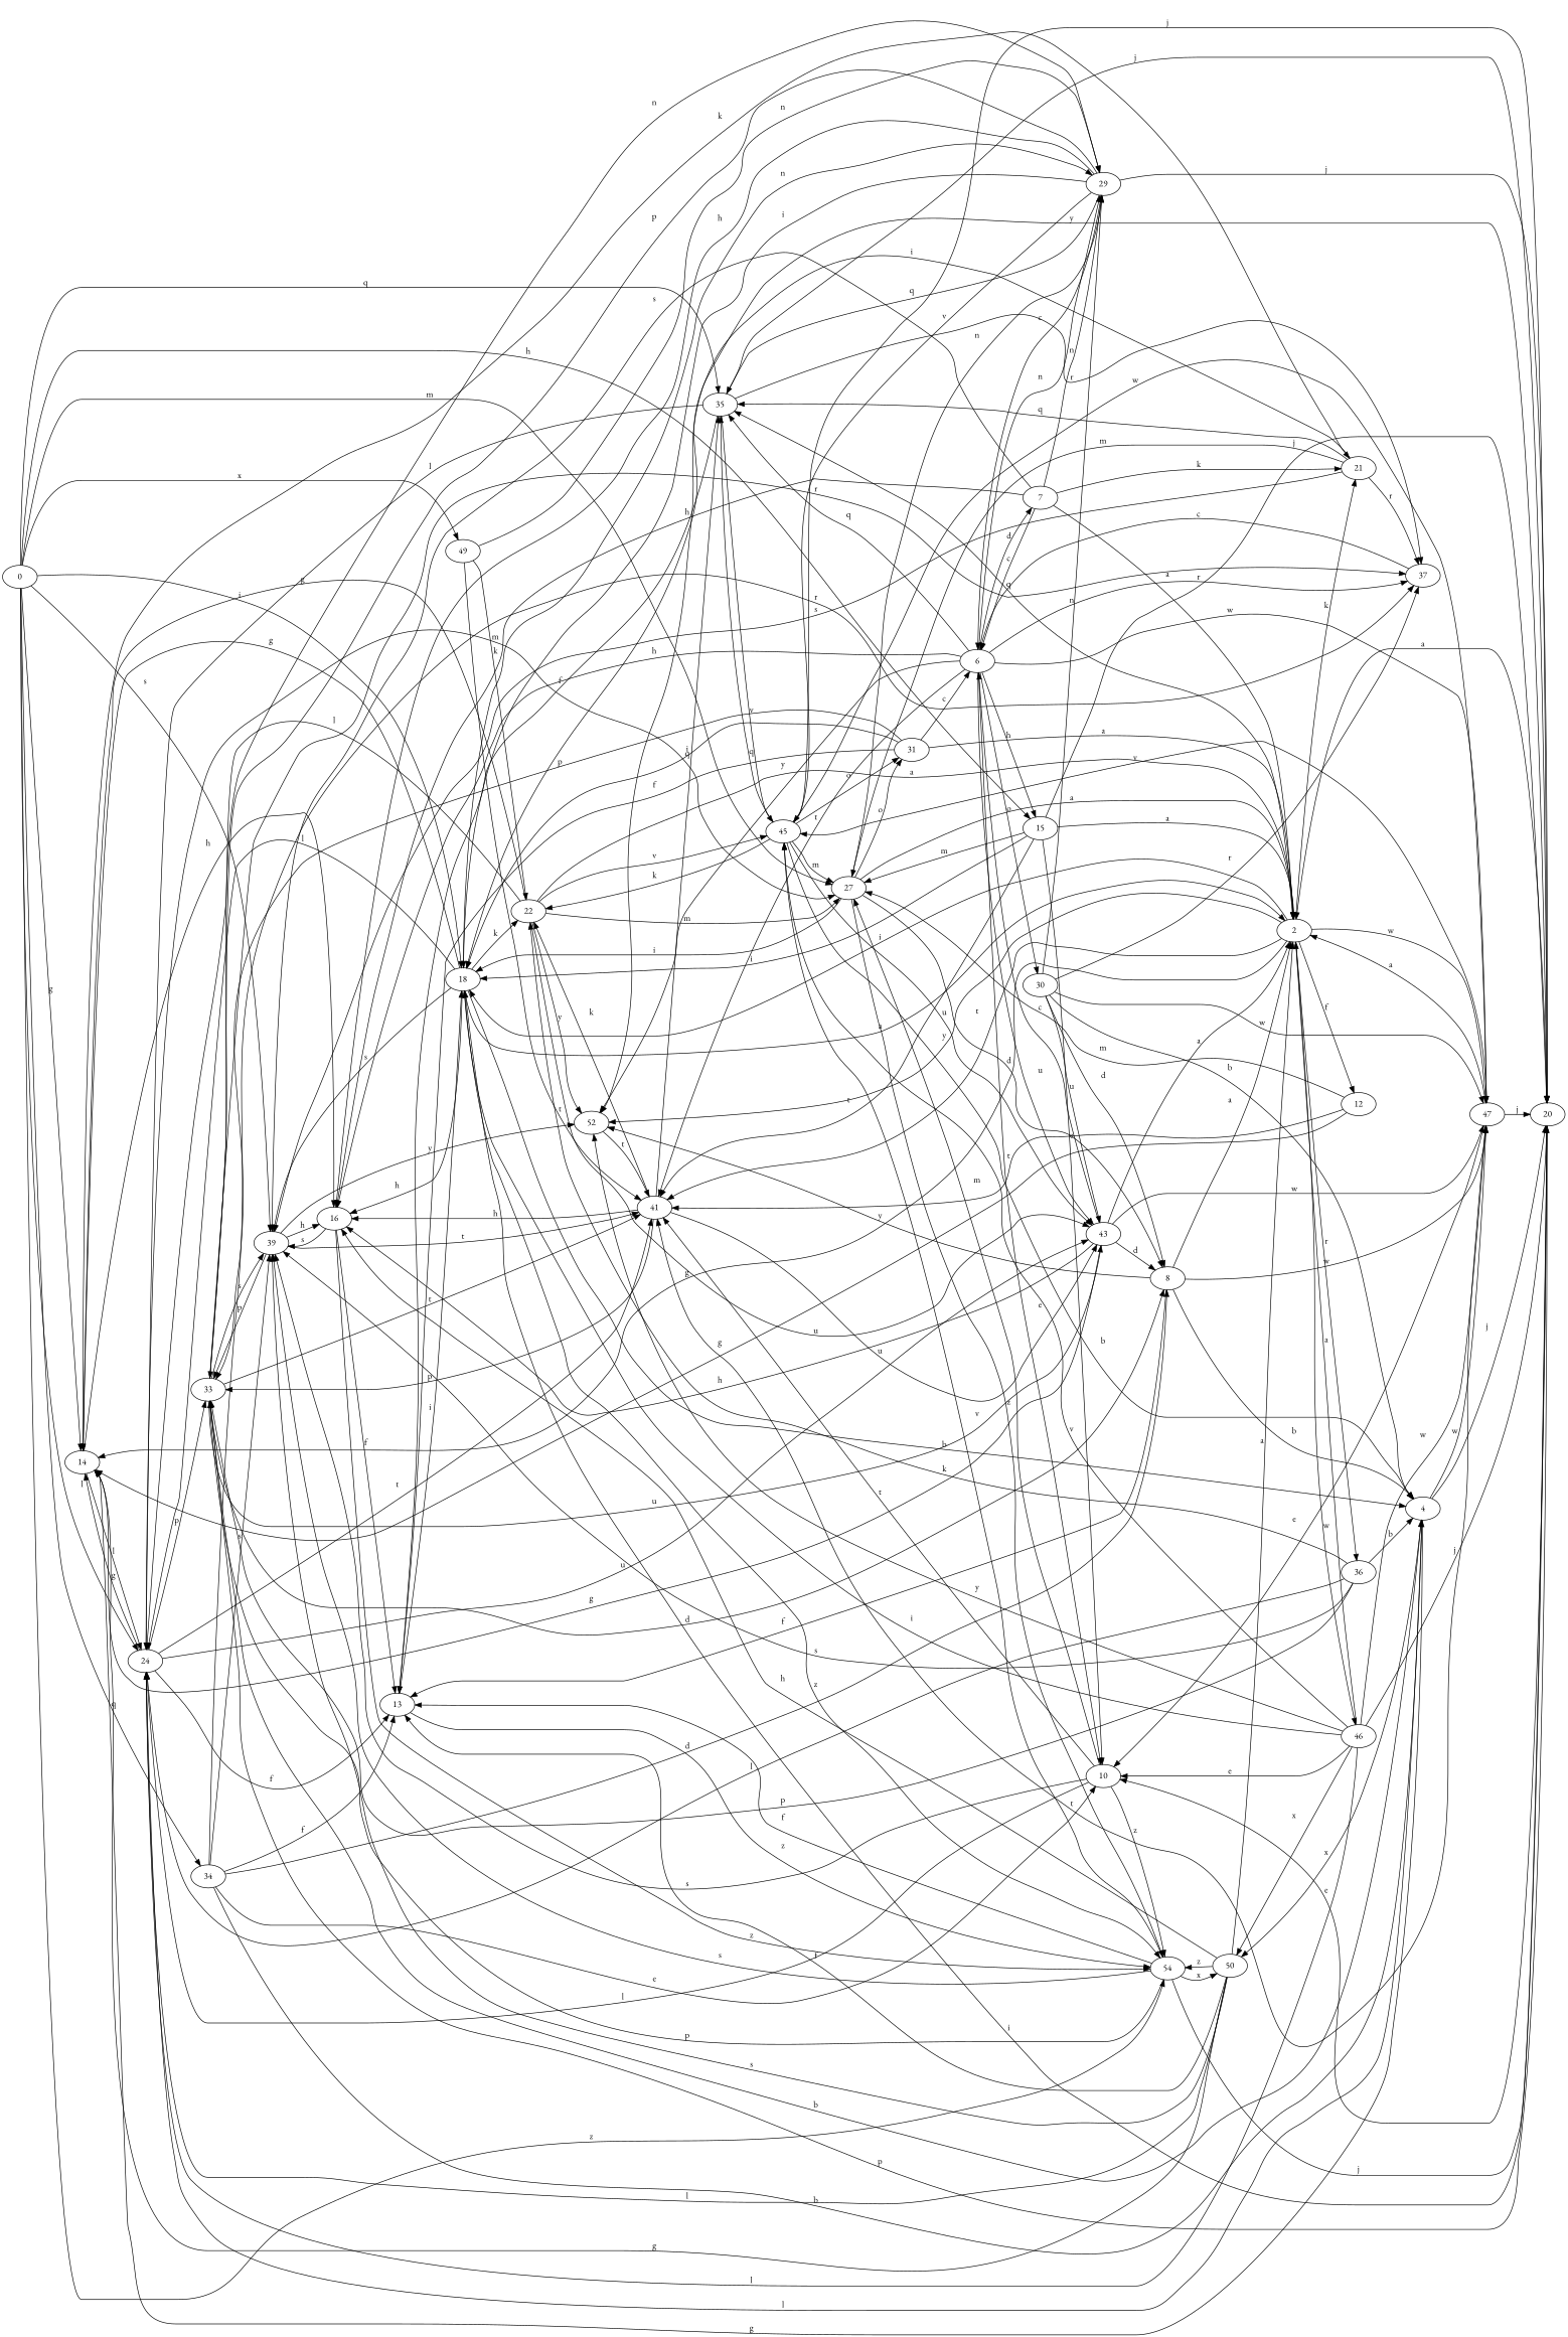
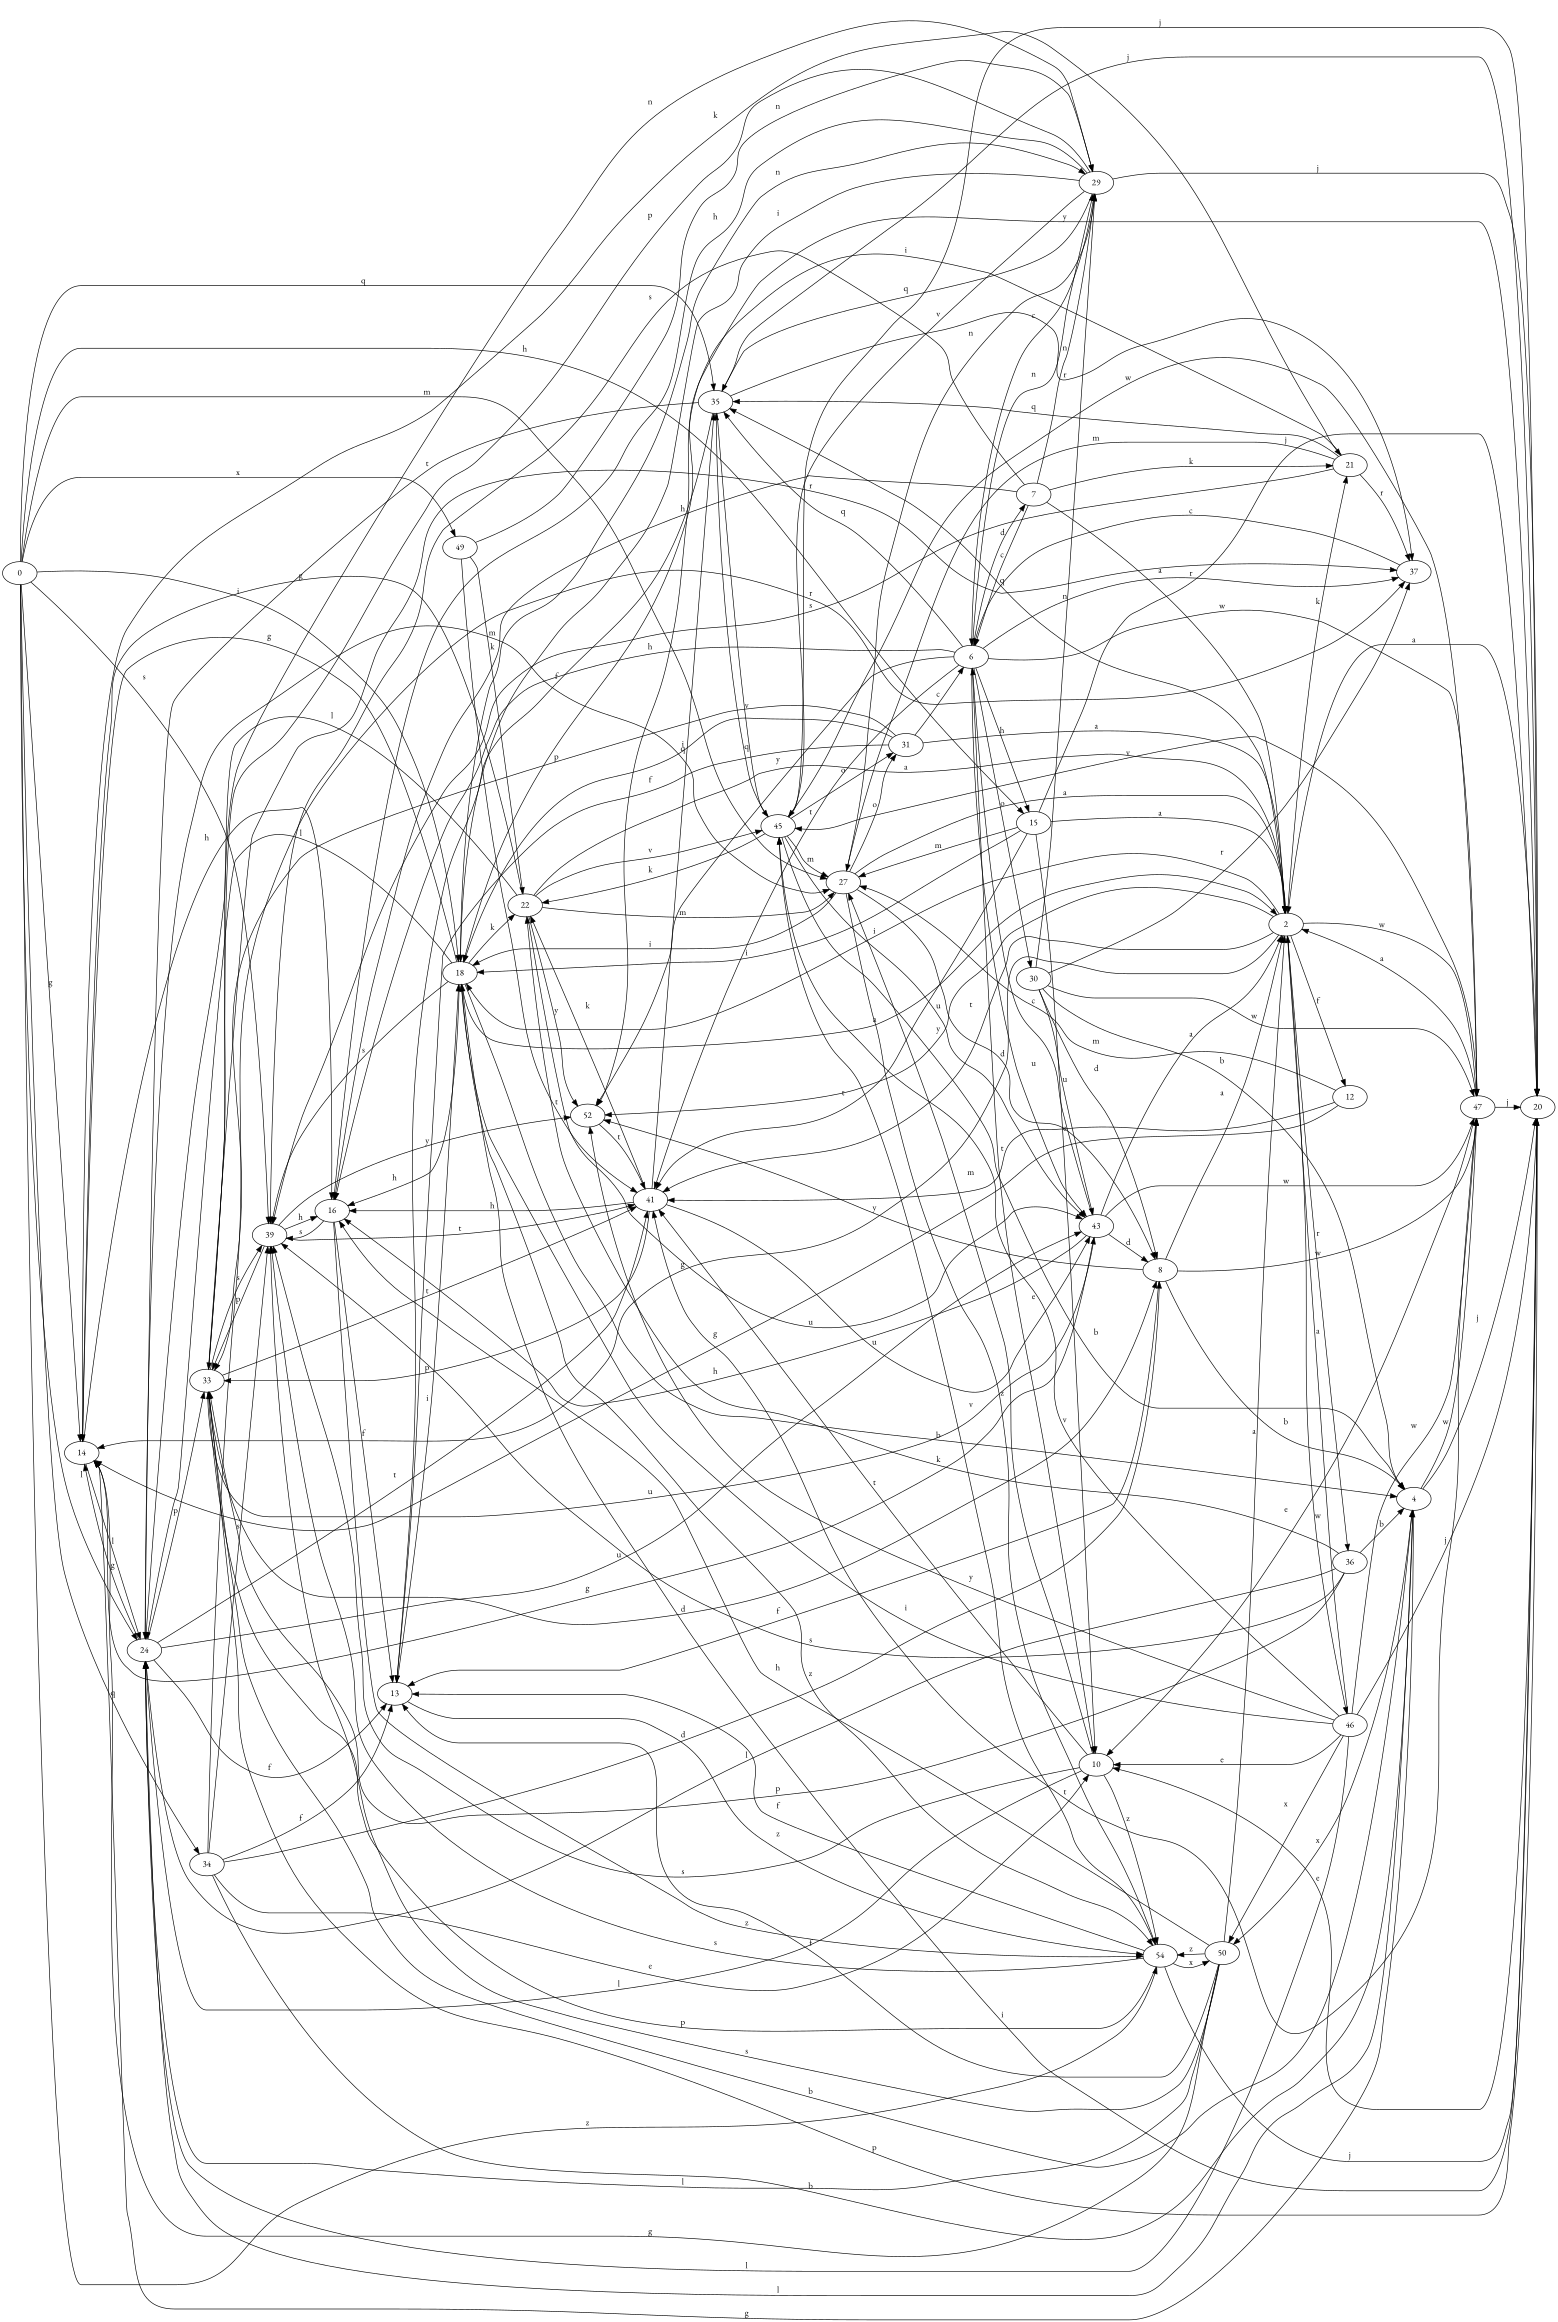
  strict digraph {
    fontname="EB Garamond"
    rankdir=LR
    node [fontname="EB Garamond"]
    edge [fontname="EB Garamond"]
    0
    14
    15
    18
    24
    27
    34
    35
    39
    49
    54
    21
    16
    2
    41
    20
    10
    4
    29
    22
    43
    13
    33
    8
    31
    37
    45
    52
    50
    12
    36
    46
    47
    6
    7
    30
    0 -> 14 [label=g]
    0 -> 15 [label=h]
    0 -> 18 [label=i]
    0 -> 24 [label=l]
    0 -> 27 [label=m]
    0 -> 34 [label=q]
    0 -> 35 [label=q]
    0 -> 39 [label=s]
    0 -> 49 [label=x]
    0 -> 54 [label=z]
    14 -> 24 [label=l]
    14 -> 21 [label=k]
    14 -> 16 [label=h]
    15 -> 18 [label=i]
    15 -> 27 [label=m]
    15 -> 2 [label=a]
    15 -> 41 [label=t]
    15 -> 20 [label=j]
    15 -> 10 [label=e]
    18 -> 14 [label=g]
    18 -> 24 [label=l]
    18 -> 39 [label=s]
    18 -> 54 [label=z]
    18 -> 16 [label=h]
    18 -> 2 [label=a]
    18 -> 4 [label=b]
    18 -> 29 [label=n]
    18 -> 22 [label=k]
    24 -> 14 [label=g]
    24 -> 27 [label=m]
    24 -> 41 [label=t]
    24 -> 43 [label=u]
    24 -> 13 [label=f]
    24 -> 33 [label=p]
    27 -> 18 [label=i]
    27 -> 54 [label=z]
    27 -> 2 [label=a]
    27 -> 29 [label=n]
    27 -> 8 [label=d]
    27 -> 31 [label=o]
    34 -> 39 [label=s]
    34 -> 10 [label=e]
    34 -> 4 [label=b]
    34 -> 13 [label=f]
    34 -> 8 [label=d]
    34 -> 37 [label=r]
-   35 -> 24 [label=l]
+   35 -> 24 [label=t]
    35 -> 20 [label=j]
    35 -> 13 [label=f]
    35 -> 37 [label=r]
    35 -> 45 [label=v]
    39 -> 16 [label=h]
    39 -> 41 [label=t]
    39 -> 33 [label=p]
    39 -> 52 [label=y]
    49 -> 41 [label=t]
    49 -> 29 [label=n]
    49 -> 22 [label=k]
    54 -> 39 [label=s]
    54 -> 20 [label=j]
    54 -> 13 [label=f]
    54 -> 33 [label=p]
    54 -> 45 [label=v]
    54 -> 50 [label=x]
    21 -> 18 [label=i]
    21 -> 27 [label=m]
    21 -> 35 [label=q]
    21 -> 39 [label=s]
    21 -> 37 [label=r]
    16 -> 39 [label=s]
    16 -> 54 [label=z]
    16 -> 13 [label=f]
    2 -> 14 [label=g]
    2 -> 18 [label=i]
    2 -> 35 [label=q]
    2 -> 21 [label=k]
    2 -> 41 [label=t]
    2 -> 52 [label=y]
    2 -> 12 [label=f]
    2 -> 36 [label=r]
    2 -> 46 [label=w]
    2 -> 47 [label=w]
    41 -> 35 [label=q]
    41 -> 16 [label=h]
    41 -> 22 [label=k]
    41 -> 43 [label=u]
    41 -> 33 [label=p]
    20 -> 18 [label=i]
    20 -> 2 [label=a]
    20 -> 10 [label=e]
    20 -> 33 [label=p]
    20 -> 52 [label=y]
    10 -> 24 [label=l]
    10 -> 27 [label=m]
    10 -> 39 [label=s]
    10 -> 54 [label=z]
    10 -> 41 [label=t]
    4 -> 14 [label=g]
    4 -> 24 [label=l]
    4 -> 20 [label=j]
    4 -> 50 [label=x]
    4 -> 47 [label=w]
    29 -> 18 [label=i]
    29 -> 35 [label=q]
    29 -> 16 [label=h]
    29 -> 20 [label=j]
    29 -> 33 [label=p]
    29 -> 45 [label=v]
    29 -> 6 [label=c]
    22 -> 14 [label=g]
    22 -> 24 [label=l]
    22 -> 27 [label=m]
    22 -> 2 [label=a]
    22 -> 43 [label=u]
    22 -> 45 [label=v]
    22 -> 52 [label=y]
    43 -> 14 [label=g]
    43 -> 16 [label=h]
    43 -> 2 [label=a]
    43 -> 8 [label=d]
    43 -> 47 [label=w]
    43 -> 6 [label=c]
    13 -> 18 [label=i]
    13 -> 54 [label=z]
    33 -> 39 [label=s]
    33 -> 41 [label=t]
    33 -> 4 [label=b]
    33 -> 29 [label=n]
    33 -> 43 [label=u]
    33 -> 8 [label=d]
    33 -> 37 [label=r]
    8 -> 2 [label=a]
    8 -> 4 [label=b]
    8 -> 13 [label=f]
    8 -> 52 [label=y]
    8 -> 47 [label=w]
    31 -> 18 [label=i]
    31 -> 2 [label=a]
    31 -> 13 [label=f]
    31 -> 33 [label=p]
    31 -> 6 [label=c]
    37 -> 6 [label=c]
    45 -> 27 [label=m]
    45 -> 35 [label=q]
    45 -> 20 [label=j]
    45 -> 4 [label=b]
    45 -> 22 [label=k]
    45 -> 43 [label=u]
    45 -> 31 [label=o]
    45 -> 47 [label=w]
    52 -> 41 [label=t]
    50 -> 14 [label=g]
    50 -> 24 [label=l]
    50 -> 39 [label=s]
    50 -> 54 [label=z]
    50 -> 16 [label=h]
    50 -> 2 [label=a]
    50 -> 13 [label=f]
    12 -> 14 [label=g]
    12 -> 27 [label=m]
    12 -> 41 [label=t]
    36 -> 24 [label=l]
    36 -> 39 [label=s]
    36 -> 4 [label=b]
    36 -> 22 [label=k]
    36 -> 33 [label=p]
    46 -> 18 [label=i]
    46 -> 24 [label=l]
    46 -> 2 [label=a]
    46 -> 20 [label=j]
    46 -> 10 [label=e]
    46 -> 45 [label=v]
    46 -> 52 [label=y]
    46 -> 50 [label=x]
    46 -> 47 [label=w]
    47 -> 2 [label=a]
    47 -> 41 [label=t]
    47 -> 20 [label=j]
    47 -> 10 [label=e]
    47 -> 45 [label=v]
    6 -> 15 [label=h]
    6 -> 35 [label=q]
    6 -> 16 [label=h]
    6 -> 41 [label=t]
    6 -> 10 [label=e]
    6 -> 29 [label=n]
    6 -> 43 [label=u]
    6 -> 37 [label=r]
    6 -> 52 [label=y]
    6 -> 47 [label=w]
    6 -> 7 [label=d]
    6 -> 30 [label=o]
    7 -> 39 [label=s]
    7 -> 21 [label=k]
    7 -> 16 [label=h]
    7 -> 2 [label=a]
    7 -> 29 [label=n]
    7 -> 6 [label=c]
    30 -> 4 [label=b]
    30 -> 29 [label=n]
    30 -> 43 [label=u]
    30 -> 8 [label=d]
    30 -> 37 [label=r]
    30 -> 47 [label=w]
  }
